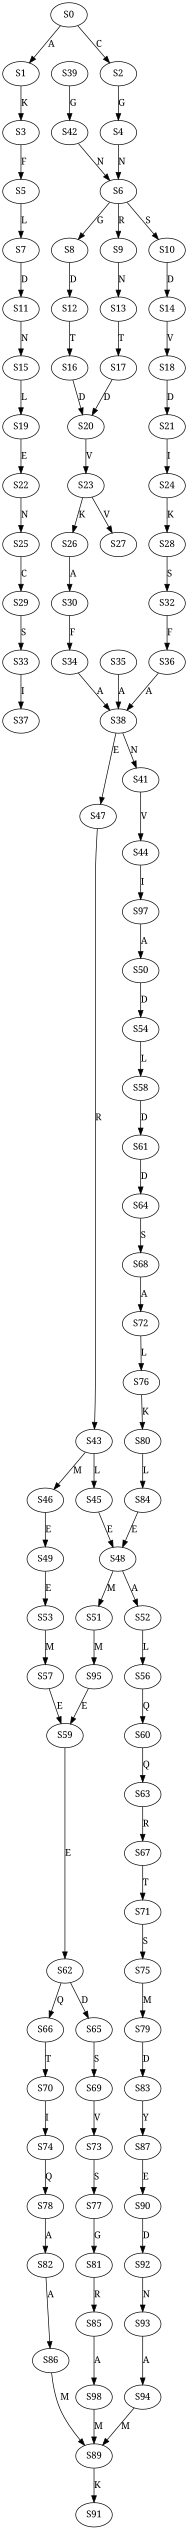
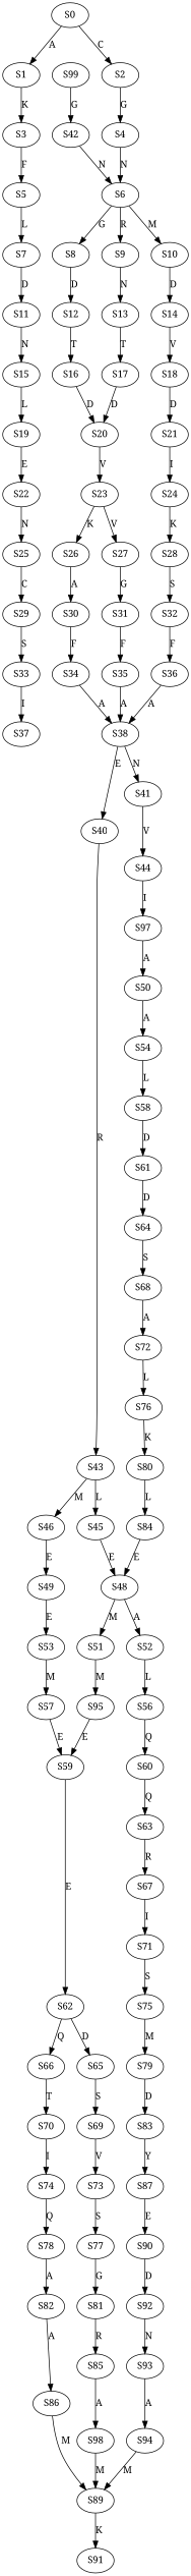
  strict digraph {
    fontname="Noto Serif"
    node [fontname="Noto Serif"]
    edge [fontname="Noto Serif"]
    S0
    S1
    S2
    S3
    S4
    S5
    S6
    S7
    S8
    S9
    S10
    S11
    S12
    S13
    S14
    S15
    S16
    S17
    S18
    S19
    S20
    S21
    S22
    S23
    S24
    S25
    S26
    S27
    S28
    S29
    S30
+   S31
    S32
    S33
    S34
    S35
    S36
    S37
    S38
-   S40 [label=S47]
+   S40
    S41
-   S39
+   S39 [label=S99]
    S42
    S43
    S44
    S45
    S46
    n48 [label=S97]
    S48
    S49
    S50
    S51
    S52
    S53
    S54
    n56 [label=S95]
    S56
    S57
    S58
    S59
    S60
    S61
    S62
    S63
    S64
    S65
    S66
    S67
    S68
    S69
    S70
    S71
    S72
    S73
    S74
    S75
    S76
    S77
    S78
    S79
    S80
    S81
    S82
    S83
    S84
    S85
    S86
    S87
    n89 [label=S98]
    S89
    S90
    S91
    S92
    S93
    S94
    S0 -> S1 [label=A]
    S0 -> S2 [label=C]
    S1 -> S3 [label=K]
    S2 -> S4 [label=G]
    S3 -> S5 [label=F]
    S4 -> S6 [label=N]
    S5 -> S7 [label=L]
    S6 -> S8 [label=G]
    S6 -> S9 [label=R]
-   S6 -> S10 [label=S]
+   S6 -> S10 [label=M]
    S7 -> S11 [label=D]
    S8 -> S12 [label=D]
    S9 -> S13 [label=N]
    S10 -> S14 [label=D]
    S11 -> S15 [label=N]
    S12 -> S16 [label=T]
    S13 -> S17 [label=T]
    S14 -> S18 [label=V]
    S15 -> S19 [label=L]
    S16 -> S20 [label=D]
    S17 -> S20 [label=D]
    S18 -> S21 [label=D]
    S19 -> S22 [label=E]
    S20 -> S23 [label=V]
    S21 -> S24 [label=I]
    S22 -> S25 [label=N]
    S23 -> S26 [label=K]
    S23 -> S27 [label=V]
    S24 -> S28 [label=K]
    S25 -> S29 [label=C]
    S26 -> S30 [label=A]
+   S27 -> S31 [label=G]
    S28 -> S32 [label=S]
    S29 -> S33 [label=S]
    S30 -> S34 [label=F]
+   S31 -> S35 [label=F]
    S32 -> S36 [label=F]
    S33 -> S37 [label=I]
    S34 -> S38 [label=A]
    S35 -> S38 [label=A]
    S36 -> S38 [label=A]
    S38 -> S40 [label=E]
    S38 -> S41 [label=N]
    S40 -> S43 [label=R]
    S41 -> S44 [label=V]
    S39 -> S42 [label=G]
    S42 -> S6 [label=N]
    S43 -> S45 [label=L]
    S43 -> S46 [label=M]
    S44 -> n48 [label=I]
    S45 -> S48 [label=E]
    S46 -> S49 [label=E]
    n48 -> S50 [label=A]
    S48 -> S51 [label=M]
    S48 -> S52 [label=A]
    S49 -> S53 [label=E]
-   S50 -> S54 [label=D]
+   S50 -> S54 [label=A]
    S51 -> n56 [label=M]
    S52 -> S56 [label=L]
    S53 -> S57 [label=M]
    S54 -> S58 [label=L]
    n56 -> S59 [label=E]
    S56 -> S60 [label=Q]
    S57 -> S59 [label=E]
    S58 -> S61 [label=D]
    S59 -> S62 [label=E]
    S60 -> S63 [label=Q]
    S61 -> S64 [label=D]
    S62 -> S65 [label=D]
    S62 -> S66 [label=Q]
    S63 -> S67 [label=R]
    S64 -> S68 [label=S]
    S65 -> S69 [label=S]
    S66 -> S70 [label=T]
-   S67 -> S71 [label=T]
+   S67 -> S71 [label=I]
    S68 -> S72 [label=A]
    S69 -> S73 [label=V]
    S70 -> S74 [label=I]
    S71 -> S75 [label=S]
    S72 -> S76 [label=L]
    S73 -> S77 [label=S]
    S74 -> S78 [label=Q]
    S75 -> S79 [label=M]
    S76 -> S80 [label=K]
    S77 -> S81 [label=G]
    S78 -> S82 [label=A]
    S79 -> S83 [label=D]
    S80 -> S84 [label=L]
    S81 -> S85 [label=R]
    S82 -> S86 [label=A]
    S83 -> S87 [label=Y]
    S84 -> S48 [label=E]
    S85 -> n89 [label=A]
    S86 -> S89 [label=M]
    S87 -> S90 [label=E]
    n89 -> S89 [label=M]
    S89 -> S91 [label=K]
    S90 -> S92 [label=D]
    S92 -> S93 [label=N]
    S93 -> S94 [label=A]
    S94 -> S89 [label=M]
  }
